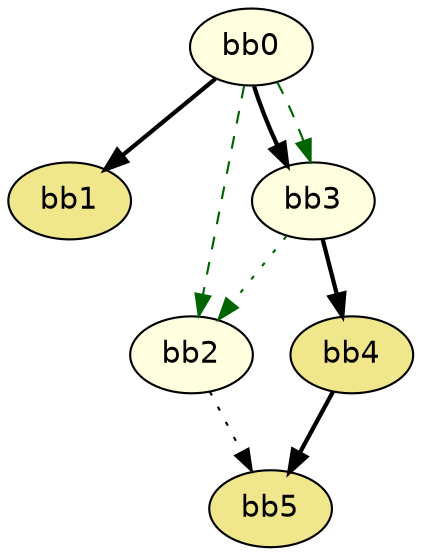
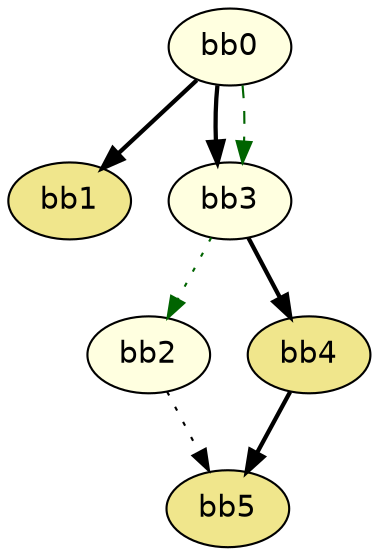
  digraph {
    fontname="DejaVu Sans"
    node [fillcolor=lightyellow fontname="DejaVu Sans" style=filled]
    edge [color=black fontname="DejaVu Sans" style=bold]
    n1 [label="bb0\l"]
    n2 [fillcolor=khaki label="bb1\l"]
    n3 [label="bb2\l"]
    n4 [label="bb3\l"]
    n5 [fillcolor=khaki label="bb5\l"]
    n6 [fillcolor=khaki label="bb4\l"]
    n1 -> n2
-   n1 -> n3 [color=darkgreen style=dashed]
    n1 -> n4
    n1 -> n4 [color=darkgreen style=dashed]
    n3 -> n5 [style=dotted]
    n4 -> n3 [color=darkgreen style=dotted]
    n4 -> n6
    n6 -> n5
  }
